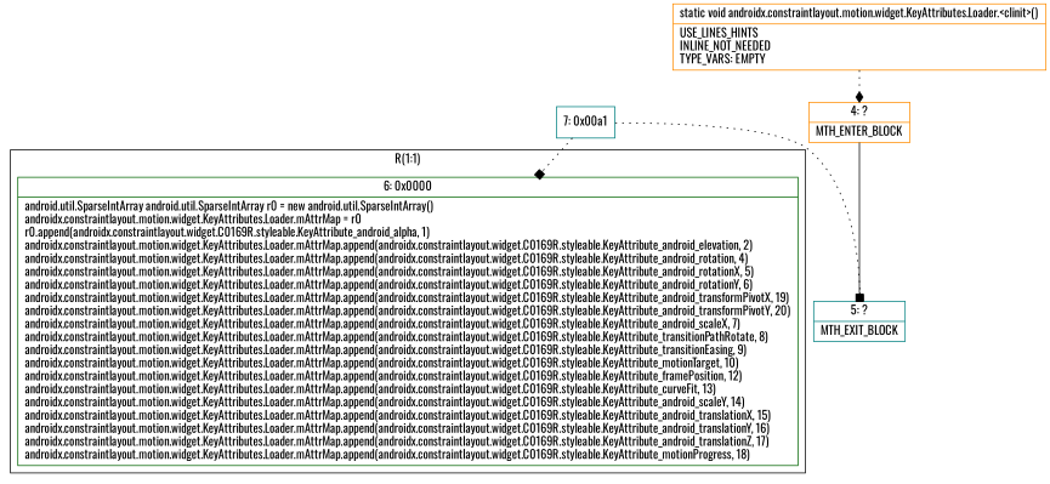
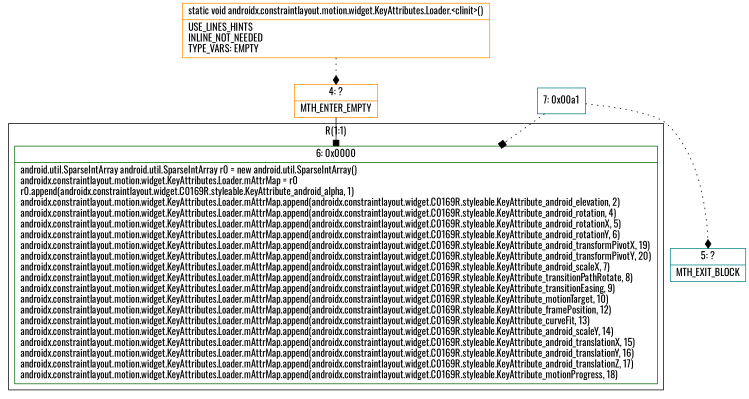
  digraph {
    fontname=Oswald
    node [color=teal fontname=Oswald shape=record]
    edge [arrowhead=box fontname=Oswald style=dotted]
    n1 [color=darkgreen label="{6\:\ 0x0000|android.util.SparseIntArray android.util.SparseIntArray r0 = new android.util.SparseIntArray()\landroidx.constraintlayout.motion.widget.KeyAttributes.Loader.mAttrMap = r0\lr0.append(androidx.constraintlayout.widget.C0169R.styleable.KeyAttribute_android_alpha, 1)\landroidx.constraintlayout.motion.widget.KeyAttributes.Loader.mAttrMap.append(androidx.constraintlayout.widget.C0169R.styleable.KeyAttribute_android_elevation, 2)\landroidx.constraintlayout.motion.widget.KeyAttributes.Loader.mAttrMap.append(androidx.constraintlayout.widget.C0169R.styleable.KeyAttribute_android_rotation, 4)\landroidx.constraintlayout.motion.widget.KeyAttributes.Loader.mAttrMap.append(androidx.constraintlayout.widget.C0169R.styleable.KeyAttribute_android_rotationX, 5)\landroidx.constraintlayout.motion.widget.KeyAttributes.Loader.mAttrMap.append(androidx.constraintlayout.widget.C0169R.styleable.KeyAttribute_android_rotationY, 6)\landroidx.constraintlayout.motion.widget.KeyAttributes.Loader.mAttrMap.append(androidx.constraintlayout.widget.C0169R.styleable.KeyAttribute_android_transformPivotX, 19)\landroidx.constraintlayout.motion.widget.KeyAttributes.Loader.mAttrMap.append(androidx.constraintlayout.widget.C0169R.styleable.KeyAttribute_android_transformPivotY, 20)\landroidx.constraintlayout.motion.widget.KeyAttributes.Loader.mAttrMap.append(androidx.constraintlayout.widget.C0169R.styleable.KeyAttribute_android_scaleX, 7)\landroidx.constraintlayout.motion.widget.KeyAttributes.Loader.mAttrMap.append(androidx.constraintlayout.widget.C0169R.styleable.KeyAttribute_transitionPathRotate, 8)\landroidx.constraintlayout.motion.widget.KeyAttributes.Loader.mAttrMap.append(androidx.constraintlayout.widget.C0169R.styleable.KeyAttribute_transitionEasing, 9)\landroidx.constraintlayout.motion.widget.KeyAttributes.Loader.mAttrMap.append(androidx.constraintlayout.widget.C0169R.styleable.KeyAttribute_motionTarget, 10)\landroidx.constraintlayout.motion.widget.KeyAttributes.Loader.mAttrMap.append(androidx.constraintlayout.widget.C0169R.styleable.KeyAttribute_framePosition, 12)\landroidx.constraintlayout.motion.widget.KeyAttributes.Loader.mAttrMap.append(androidx.constraintlayout.widget.C0169R.styleable.KeyAttribute_curveFit, 13)\landroidx.constraintlayout.motion.widget.KeyAttributes.Loader.mAttrMap.append(androidx.constraintlayout.widget.C0169R.styleable.KeyAttribute_android_scaleY, 14)\landroidx.constraintlayout.motion.widget.KeyAttributes.Loader.mAttrMap.append(androidx.constraintlayout.widget.C0169R.styleable.KeyAttribute_android_translationX, 15)\landroidx.constraintlayout.motion.widget.KeyAttributes.Loader.mAttrMap.append(androidx.constraintlayout.widget.C0169R.styleable.KeyAttribute_android_translationY, 16)\landroidx.constraintlayout.motion.widget.KeyAttributes.Loader.mAttrMap.append(androidx.constraintlayout.widget.C0169R.styleable.KeyAttribute_android_translationZ, 17)\landroidx.constraintlayout.motion.widget.KeyAttributes.Loader.mAttrMap.append(androidx.constraintlayout.widget.C0169R.styleable.KeyAttribute_motionProgress, 18)\l}"]
    n2 [label="{7\:\ 0x00a1}"]
    n3 [label="{5\:\ ?|MTH_EXIT_BLOCK\l}"]
-   n4 [color=darkorange label="{4\:\ ?|MTH_ENTER_BLOCK\l}"]
+   n4 [color=darkorange label="{4\:\ ?|MTH_ENTER_EMPTY\l}"]
    n5 [color=darkorange label="{static void androidx.constraintlayout.motion.widget.KeyAttributes.Loader.\<clinit\>()  | USE_LINES_HINTS\lINLINE_NOT_NEEDED\lTYPE_VARS: EMPTY\l}"]
    subgraph cluster_1 {
      label="R(1:1)"
      n1
    }
    n2 -> n1
-   n2 -> n3
-   n4 -> n3 [style=solid]
+   n2 -> n3 [arrowhead=diamond]
+   n4 -> n1 [style=solid]
    n5 -> n4 [arrowhead=diamond]
  }
